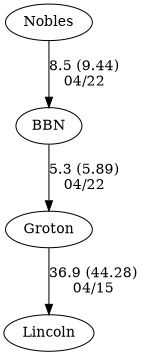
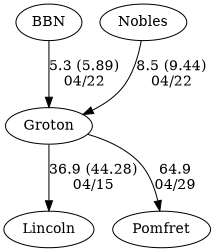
  digraph {
    edge [random=random]
    BBN
    Groton
    Nobles
    Lincoln
+   Pomfret
    BBN -> Groton [label="5.3 (5.89)\n04/22" weight=95]
    Groton -> Lincoln [label="36.9 (44.28)\n04/15" weight=64]
-   Nobles -> BBN [label="8.5 (9.44)\n04/22" weight=92]
+   Groton -> Pomfret [label="64.9\n04/29" weight=36]
+   Nobles -> Groton [label="8.5 (9.44)\n04/22" weight=92]
  }
